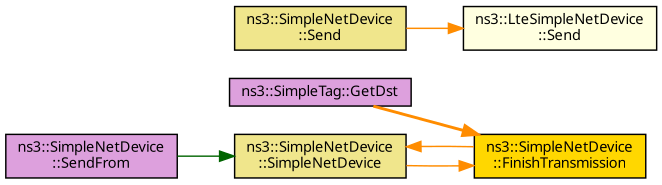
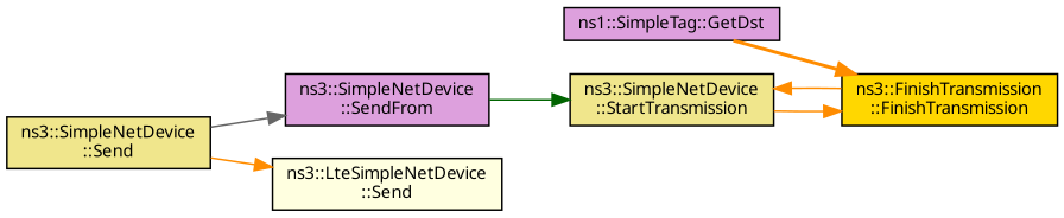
  digraph {
    fontname="Noto Sans"
    rankdir=RL
    node [color=black fillcolor=plum fontname="Noto Sans" fontsize=10 shape=record style=filled]
    edge [color=darkorange dir=back fontname="Noto Sans" fontsize=10 labelfontname=Helvetica labelfontsize=10 style=solid]
-   n1 [fontcolor=black height=0.2 label="ns3::SimpleTag::GetDst" width=0.4]
-   n2 [fillcolor=gold height=0.2 label="ns3::SimpleNetDevice\l::FinishTransmission" width=0.4]
-   n3 [fillcolor=khaki height=0.2 label="ns3::SimpleNetDevice\l::SimpleNetDevice" width=0.4]
+   n1 [fontcolor=black height=0.2 label="ns1::SimpleTag::GetDst" width=0.4]
+   n2 [fillcolor=gold height=0.2 label="ns3::FinishTransmission\l::FinishTransmission" width=0.4]
+   n3 [fillcolor=khaki height=0.2 label="ns3::SimpleNetDevice\l::StartTransmission" width=0.4]
    n4 [height=0.2 label="ns3::SimpleNetDevice\l::SendFrom" width=0.4]
    n5 [fillcolor=khaki height=0.2 label="ns3::SimpleNetDevice\l::Send" width=0.4]
    n6 [fillcolor=lightyellow height=0.2 label="ns3::LteSimpleNetDevice\l::Send" width=0.4]
    n2 -> n1 [style=bold]
    n2 -> n3
    n3 -> n2
    n3 -> n4 [color=darkgreen]
+   n4 -> n5 [color=gray40]
    n6 -> n5
  }
